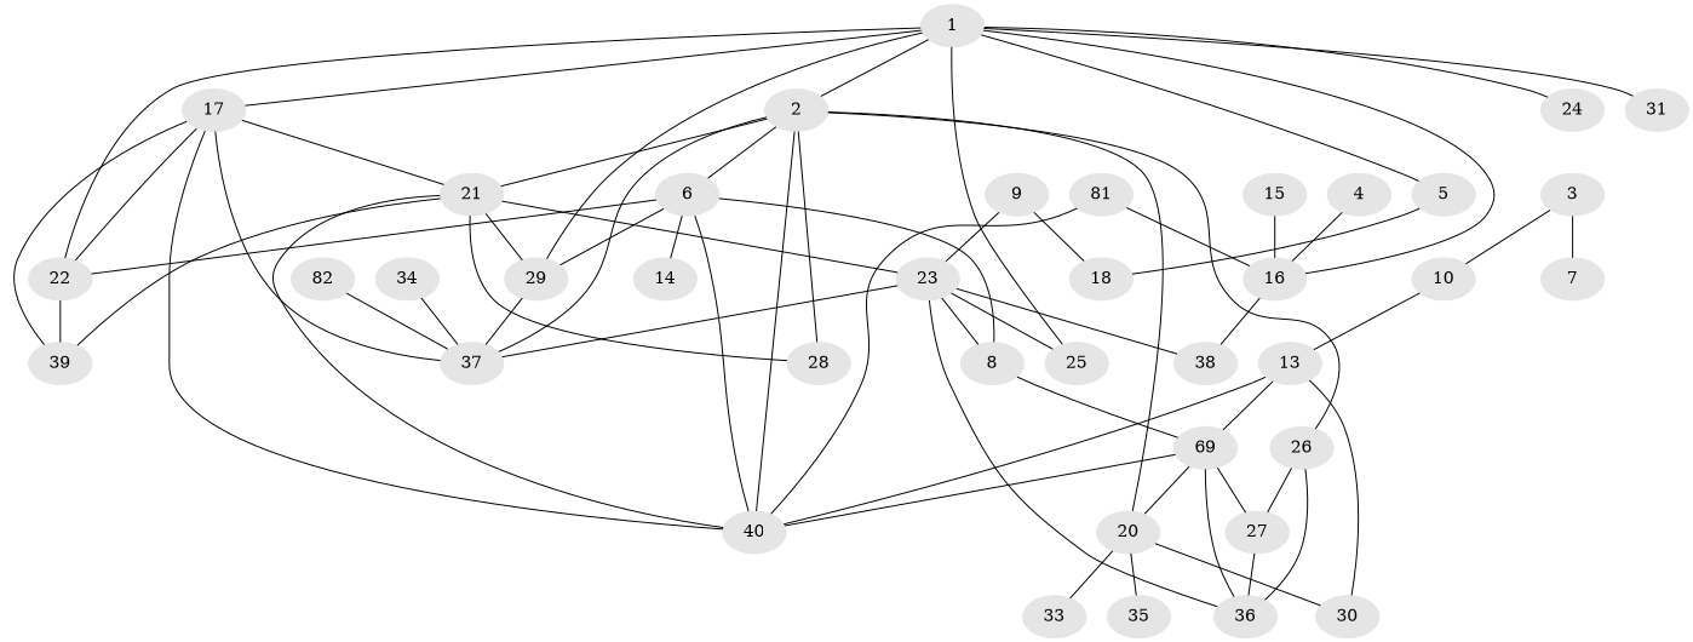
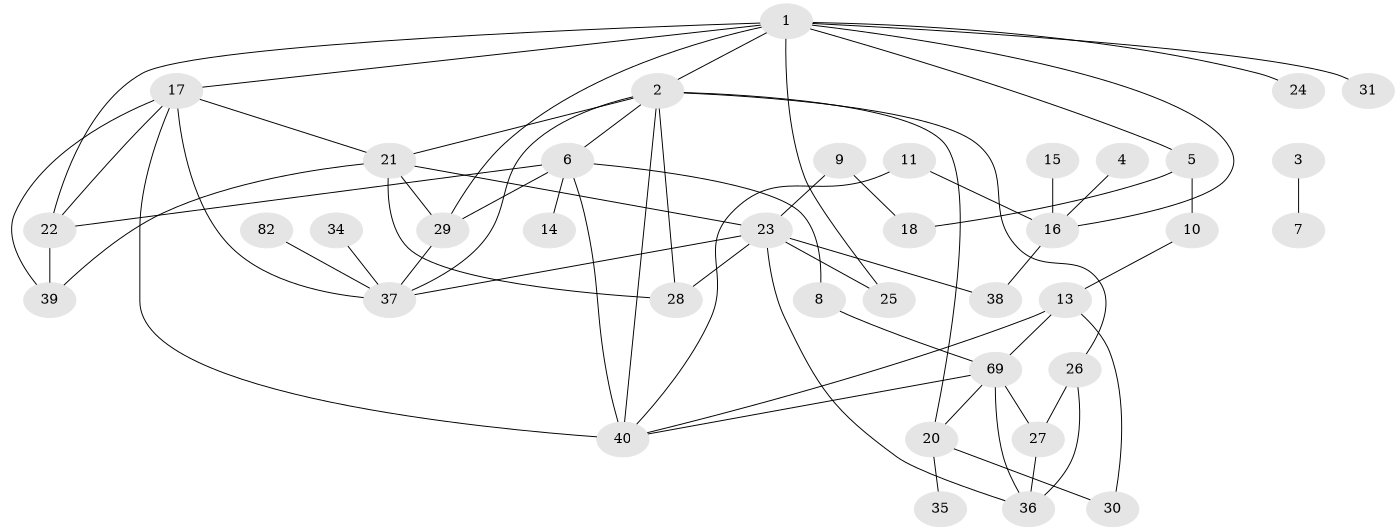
  graph {
    node [color=gray90 style=filled]
    edge [weight=1.0]
    1
    2
    5
    16
    17
    22
    24
    25
    29
    31
    6
    20
    21
    26
    28
    37
    40
    18
    10
    13
    38
    39
    8
    14
    30
-   33
    35
    23
    27
    36
    3
    7
    4
    n34 [label=69]
    9
-   11 [label=81]
+   11
    n37 [label=82]
    15
    34
    1 -- 2
    1 -- 5
    1 -- 16
    1 -- 17
    1 -- 22
    1 -- 24
    1 -- 25
    1 -- 29
    1 -- 31
    2 -- 6
    2 -- 20
    2 -- 21
    2 -- 26
    2 -- 28
    2 -- 37
    2 -- 40
    5 -- 18
    16 -- 38
    17 -- 22
    17 -- 21
    17 -- 37
    17 -- 40
    17 -- 39
    22 -- 39
    29 -- 37
    6 -- 22
    6 -- 29
    6 -- 40
    6 -- 8
    6 -- 14
    20 -- 30
-   20 -- 33
    20 -- 35
    21 -- 29
    21 -- 28
-   21 -- 40
    21 -- 39
    21 -- 23
    26 -- 27
    26 -- 36
    10 -- 13
    13 -- 40
    13 -- 30
    13 -- n34
    8 -- n34
    23 -- 25
-   23 -- 8
+   23 -- 28
    23 -- 37
    23 -- 38
    23 -- 36
    27 -- 36
-   3 -- 10
+   5 -- 10
    3 -- 7
    4 -- 16
    n34 -- 20
    n34 -- 40
    n34 -- 27 [weight=2.0]
    n34 -- 36
    9 -- 18
    9 -- 23
    11 -- 16
    11 -- 40
    n37 -- 37
    15 -- 16
    34 -- 37
  }
